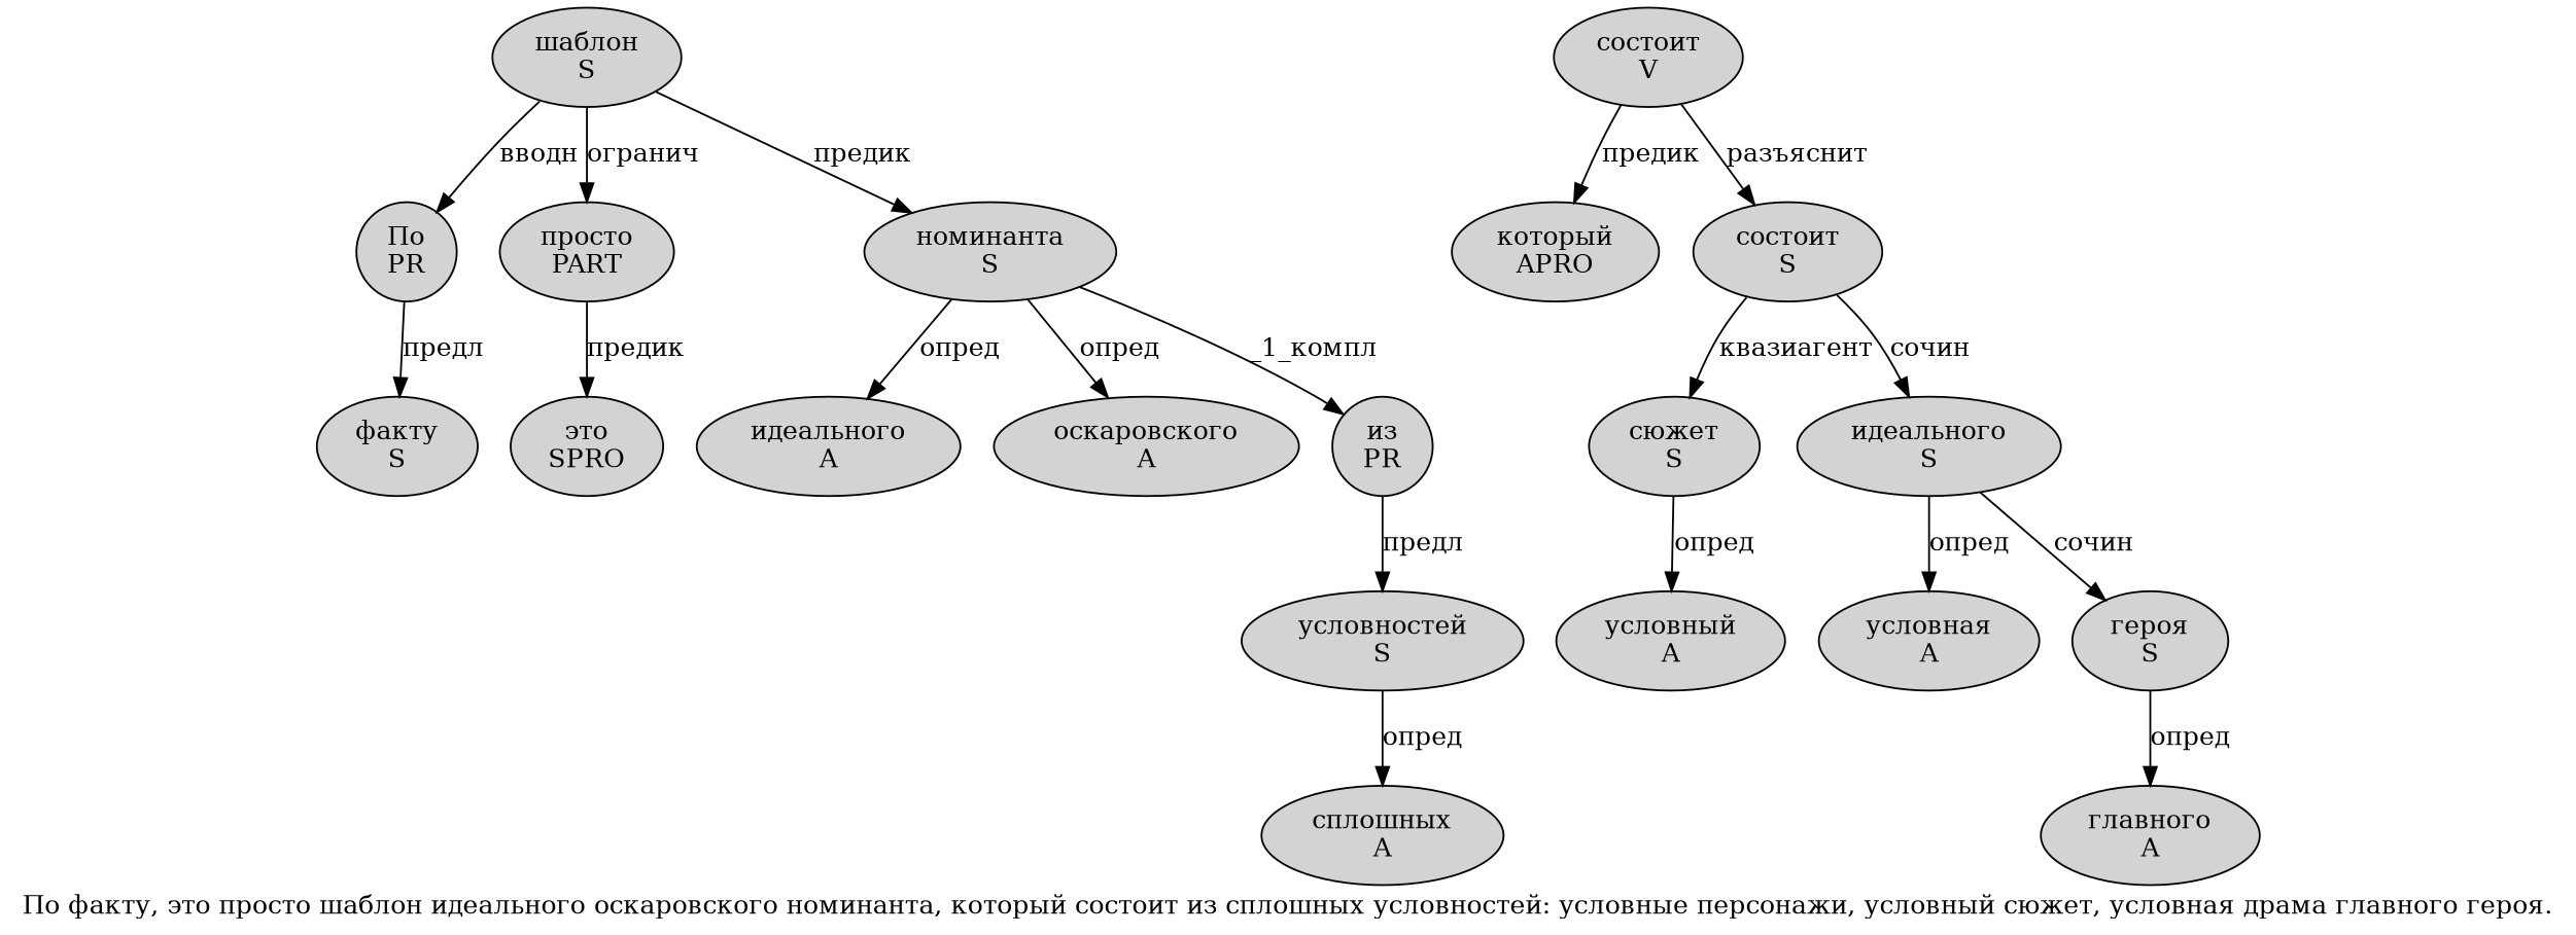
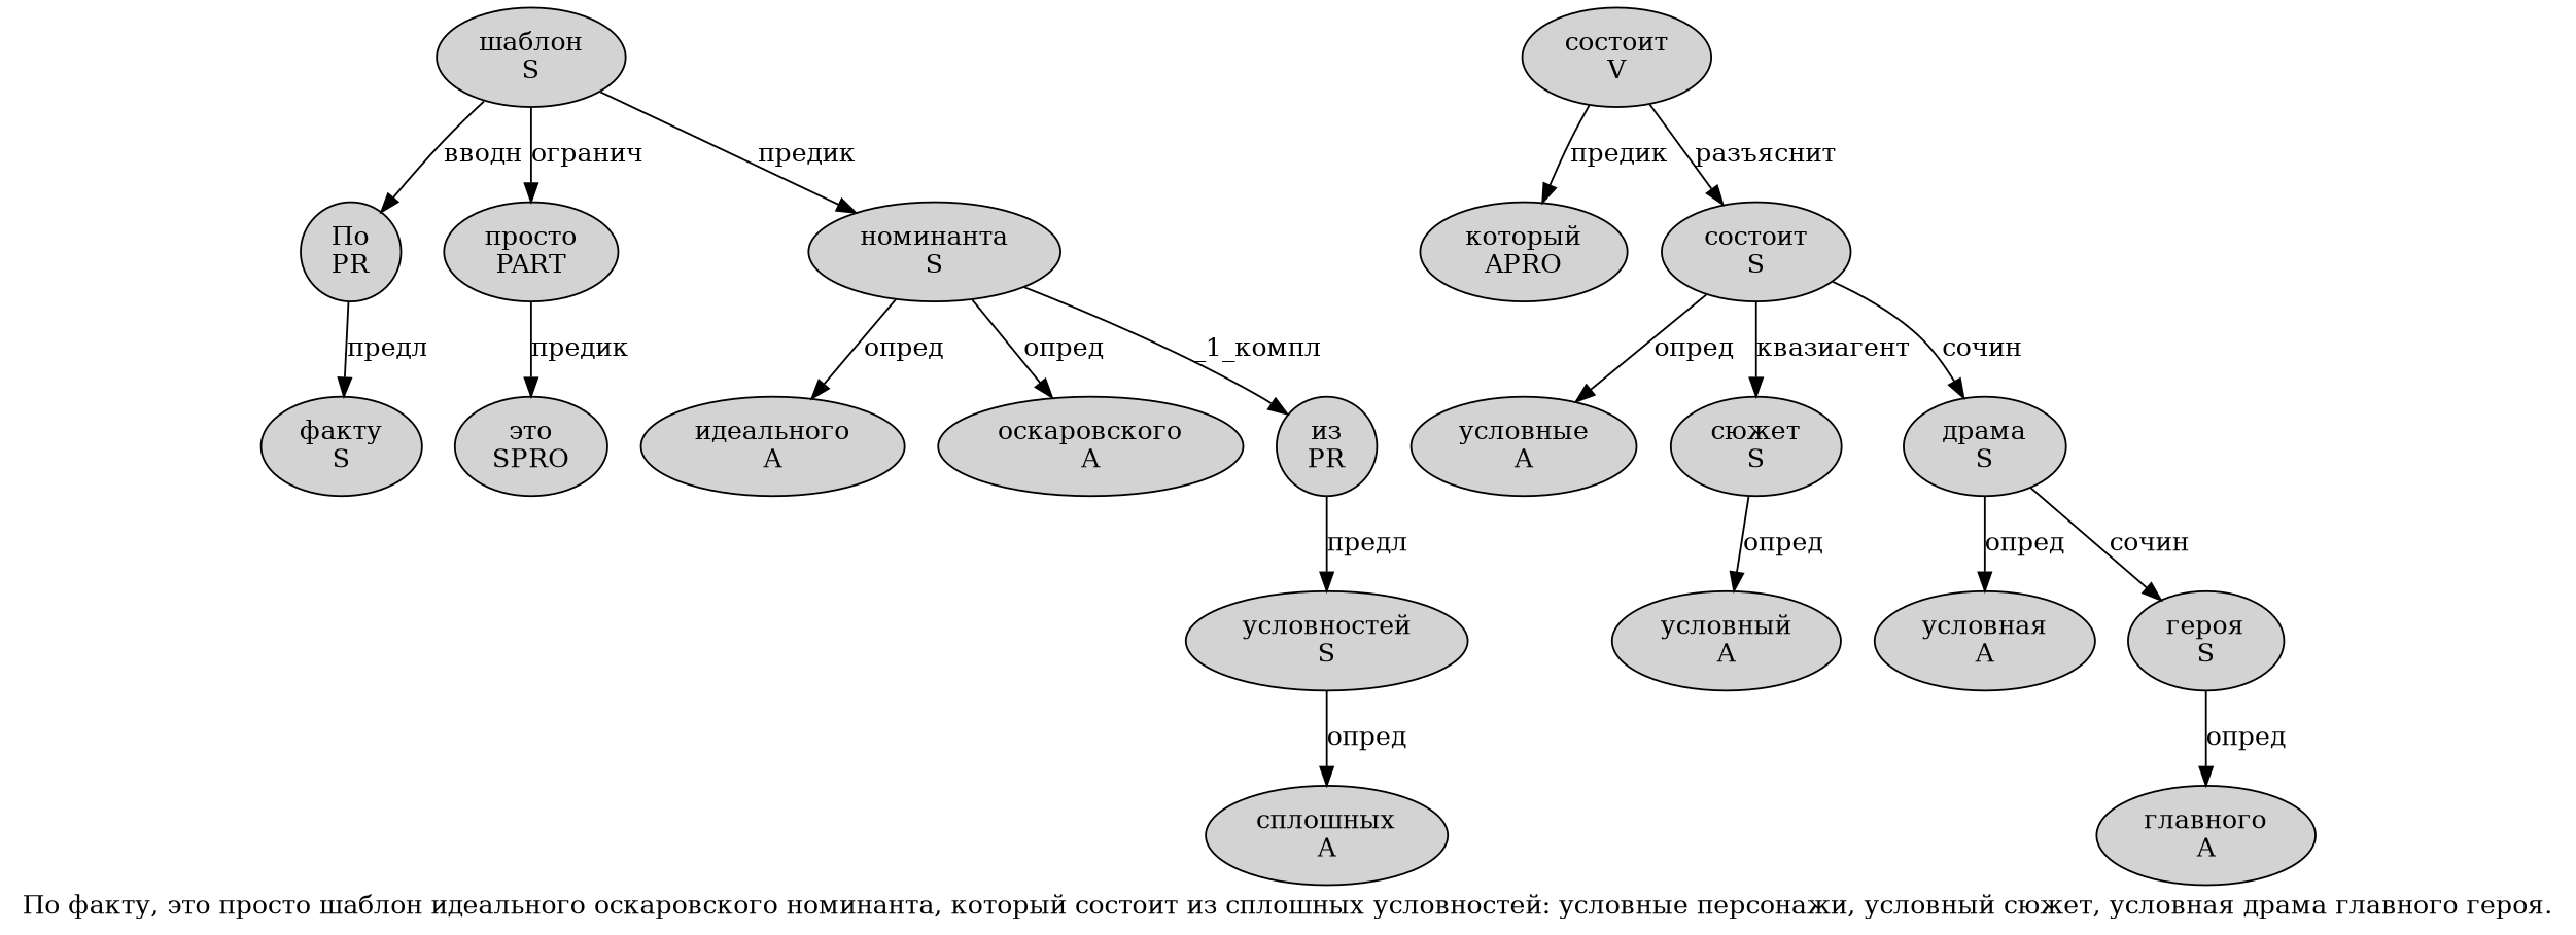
  digraph {
    label="По факту, это просто шаблон идеального оскаровского номинанта, который состоит из сплошных условностей: условные персонажи, условный сюжет, условная драма главного героя."
    node [fillcolor=lightgray penwidth=1 shape=ellipse style=filled]
    n1 [label="По\nPR"]
    n2 [label="факту\nS"]
    n3 [label="это\nSPRO"]
    n4 [label="просто\nPART"]
    n5 [label="шаблон\nS"]
    n6 [label="номинанта\nS"]
    n7 [label="идеального\nA"]
    n8 [label="оскаровского\nA"]
    n9 [label="из\nPR"]
    n10 [label="состоит\nV"]
    n11 [label="который\nAPRO"]
    n12 [label="состоит\nS"]
    n13 [label="условностей\nS"]
+   n14 [label="условные\nA"]
    n15 [label="сюжет\nS"]
-   n16 [label="идеального\nS"]
+   n16 [label="драма\nS"]
    n17 [label="сплошных\nA"]
    n18 [label="условный\nA"]
    n19 [label="условная\nA"]
    n20 [label="героя\nS"]
    n21 [label="главного\nA"]
    n1 -> n2 [label="предл"]
    n4 -> n3 [label="предик"]
    n5 -> n1 [label="вводн"]
    n5 -> n4 [label="огранич"]
    n5 -> n6 [label="предик"]
    n6 -> n7 [label="опред"]
    n6 -> n8 [label="опред"]
    n6 -> n9 [label="_1_компл"]
    n9 -> n13 [label="предл"]
    n10 -> n11 [label="предик"]
    n10 -> n12 [label="разъяснит"]
+   n12 -> n14 [label="опред"]
    n12 -> n15 [label="квазиагент"]
    n12 -> n16 [label="сочин"]
    n13 -> n17 [label="опред"]
    n15 -> n18 [label="опред"]
    n16 -> n19 [label="опред"]
    n16 -> n20 [label="сочин"]
    n20 -> n21 [label="опред"]
  }
